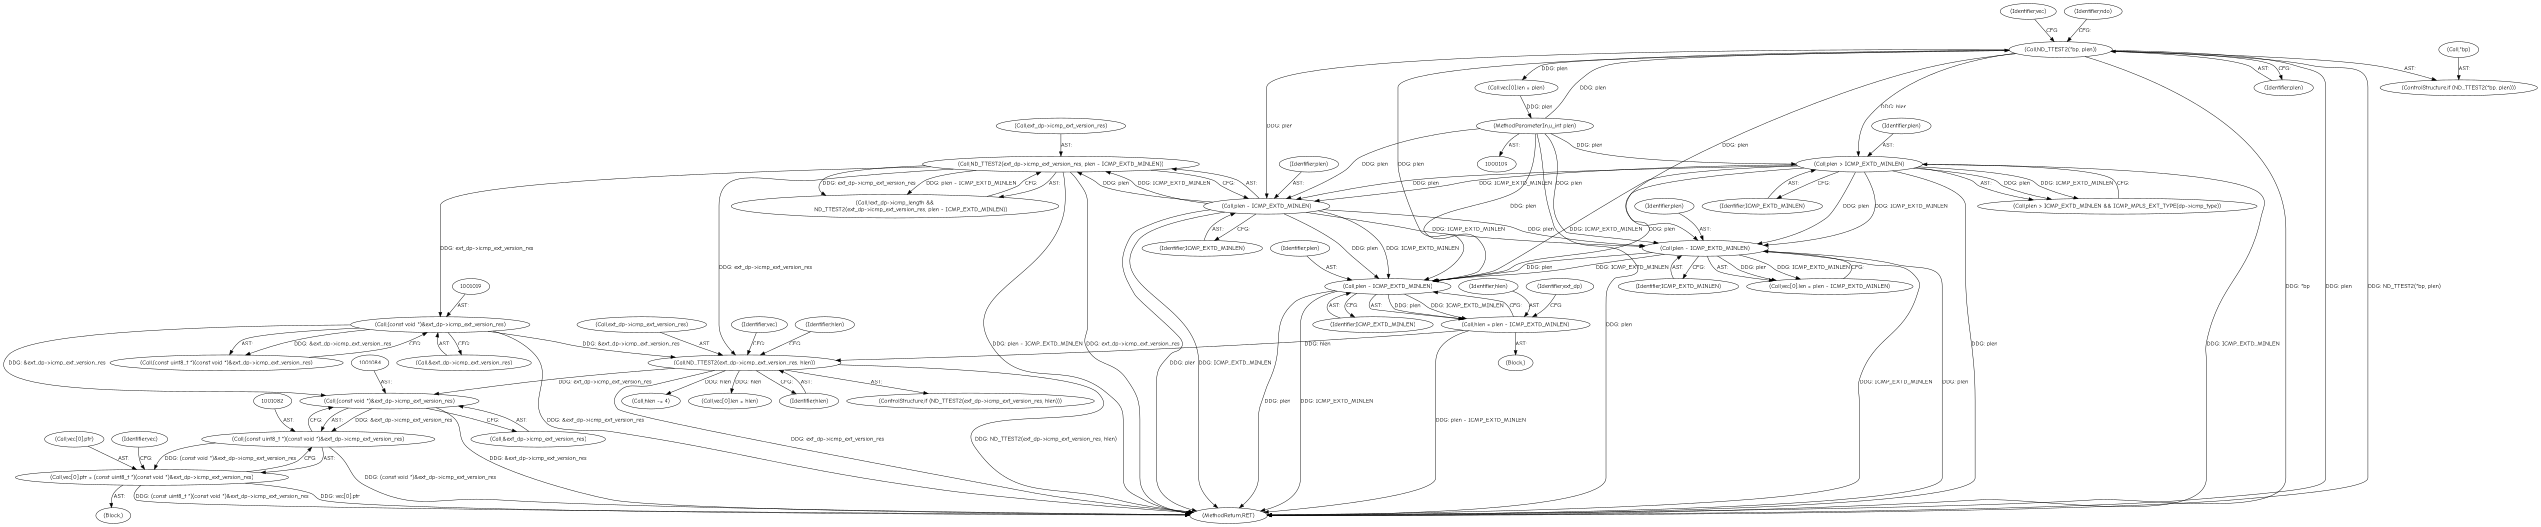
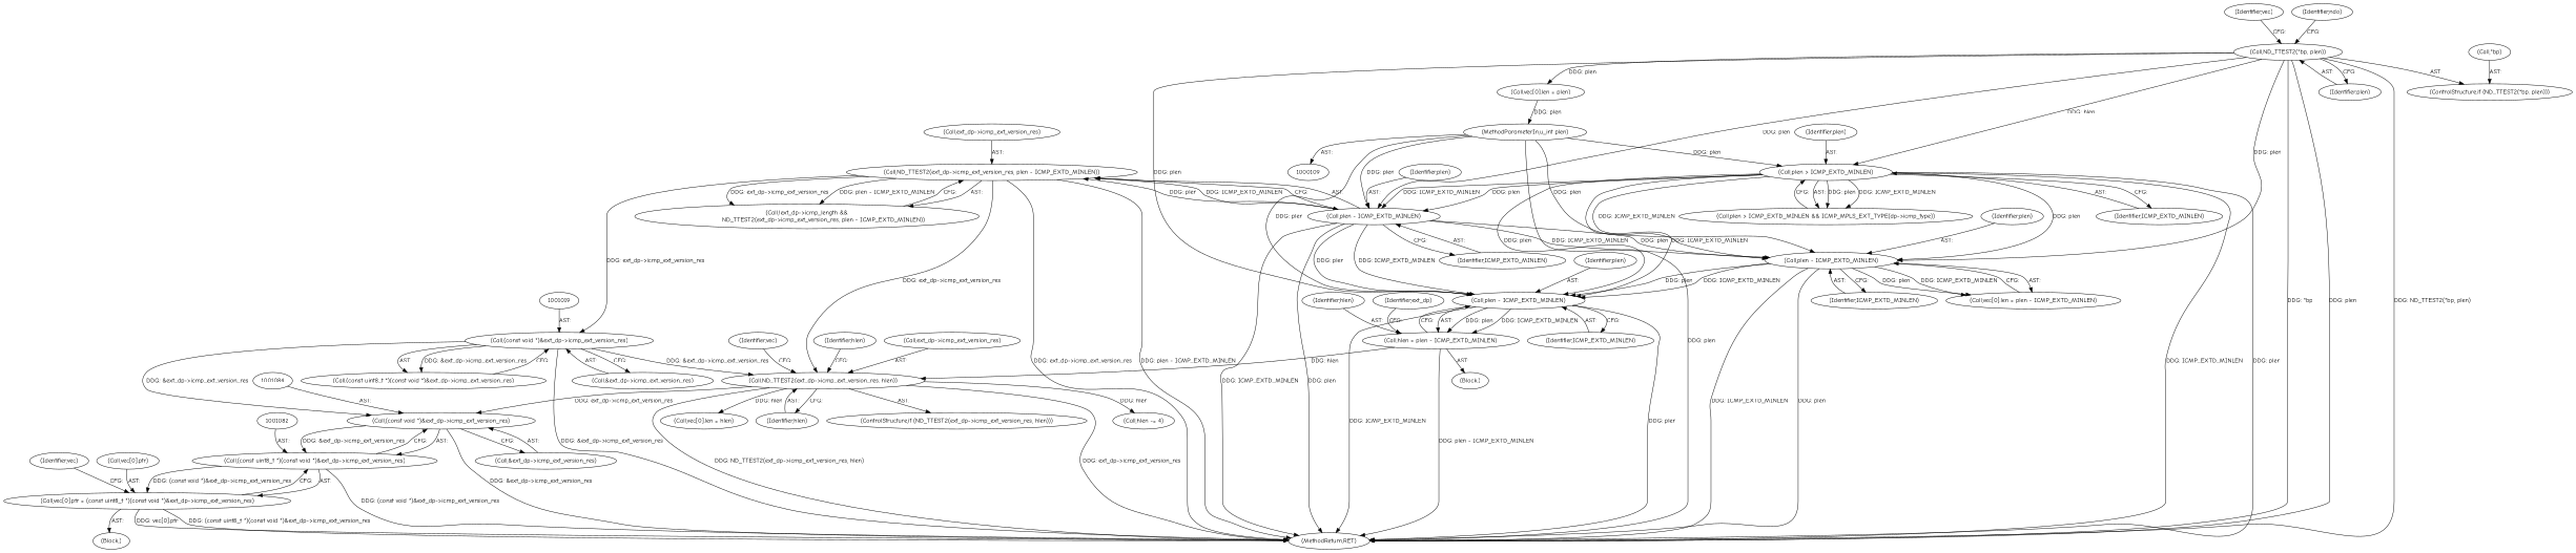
  digraph {
    fontname="Comic Neue"
    node [fontname="Comic Neue"]
    edge [fontname="Comic Neue"]
    n1 [label="(Call,(const void *)&ext_dp->icmp_ext_version_res)"]
    n2 [label="(Call,(const uint8_t *)(const void *)&ext_dp->icmp_ext_version_res)"]
    n3 [label="(MethodReturn,RET)"]
    n4 [label="(Call,&ext_dp->icmp_ext_version_res)"]
    n5 [label="(Call,vec[0].ptr = (const uint8_t *)(const void *)&ext_dp->icmp_ext_version_res)"]
    n6 [label="(Call,(const void *)&ext_dp->icmp_ext_version_res)"]
    n7 [label="(Call,ND_TTEST2(ext_dp->icmp_ext_version_res, hlen))"]
    n8 [label="(Call,&ext_dp->icmp_ext_version_res)"]
    n9 [label="(Call,(const uint8_t *)(const void *)&ext_dp->icmp_ext_version_res)"]
    n10 [label="(Call,hlen -= 4)"]
    n11 [label="(Call,vec[0].len = hlen)"]
    n12 [label="(Identifier,hlen)"]
    n13 [label="(ControlStructure,if (ND_TTEST2(ext_dp->icmp_ext_version_res, hlen)))"]
    n14 [label="(Call,ND_TTEST2(ext_dp->icmp_ext_version_res, plen - ICMP_EXTD_MINLEN))"]
    n15 [label="(Call,plen - ICMP_EXTD_MINLEN)"]
    n16 [label="(Call,!ext_dp->icmp_length &&\n                ND_TTEST2(ext_dp->icmp_ext_version_res, plen - ICMP_EXTD_MINLEN))"]
    n17 [label="(Call,plen - ICMP_EXTD_MINLEN)"]
    n18 [label="(Call,plen - ICMP_EXTD_MINLEN)"]
    n19 [label="(Identifier,ICMP_EXTD_MINLEN)"]
    n20 [label="(Call,hlen = plen - ICMP_EXTD_MINLEN)"]
    n21 [label="(Identifier,ICMP_EXTD_MINLEN)"]
    n22 [label="(Call,vec[0].len = plen - ICMP_EXTD_MINLEN)"]
    n23 [label="(Identifier,ICMP_EXTD_MINLEN)"]
    n24 [label="(Call,ND_TTEST2(*bp, plen))"]
    n25 [label="(Call,plen > ICMP_EXTD_MINLEN)"]
    n26 [label="(Call,vec[0].len = plen)"]
    n27 [label="(ControlStructure,if (ND_TTEST2(*bp, plen)))"]
    n28 [label="(Identifier,plen)"]
    n29 [label="(Call,plen > ICMP_EXTD_MINLEN && ICMP_MPLS_EXT_TYPE(dp->icmp_type))"]
    n30 [label="(Identifier,ICMP_EXTD_MINLEN)"]
    n31 [label="(MethodParameterIn,u_int plen)"]
    1000109
    n33 [label="(Block,)"]
    n34 [label="(Block,)"]
    n35 [label="(Identifier,vec)"]
    n36 [label="(Identifier,hlen)"]
    n37 [label="(Call,vec[0].ptr)"]
    n38 [label="(Identifier,ext_dp)"]
    n39 [label="(Call,ext_dp->icmp_ext_version_res)"]
    n40 [label="(Call,ext_dp->icmp_ext_version_res)"]
    n41 [label="(Identifier,plen)"]
    n42 [label="(Identifier,hlen)"]
    n43 [label="(Call,*bp)"]
    n44 [label="(Identifier,vec)"]
    n45 [label="(Identifier,plen)"]
    n46 [label="(Identifier,vec)"]
    n47 [label="(Identifier,ndo)"]
    n48 [label="(Identifier,plen)"]
    n49 [label="(Identifier,plen)"]
    1001084
    1001019
    1001082
    n1 -> n2 [label="AST: "]
    n1 -> n2 [label="DDG: &ext_dp->icmp_ext_version_res"]
    n1 -> n3 [label="DDG: &ext_dp->icmp_ext_version_res"]
    n1 -> n4 [label="CFG: "]
    n2 -> n1 [label="CFG: "]
    n2 -> n3 [label="DDG: (const void *)&ext_dp->icmp_ext_version_res"]
    n2 -> n5 [label="AST: "]
    n2 -> n5 [label="DDG: (const void *)&ext_dp->icmp_ext_version_res"]
    n4 -> n1 [label="AST: "]
    n5 -> n2 [label="CFG: "]
    n5 -> n3 [label="DDG: vec[0].ptr"]
    n5 -> n3 [label="DDG: (const uint8_t *)(const void *)&ext_dp->icmp_ext_version_res"]
    n5 -> n34 [label="AST: "]
    n6 -> n1 [label="DDG: &ext_dp->icmp_ext_version_res"]
    n6 -> n3 [label="DDG: &ext_dp->icmp_ext_version_res"]
    n6 -> n7 [label="DDG: &ext_dp->icmp_ext_version_res"]
    n6 -> n8 [label="CFG: "]
    n6 -> n9 [label="AST: "]
    n6 -> n9 [label="DDG: &ext_dp->icmp_ext_version_res"]
    n7 -> n1 [label="DDG: ext_dp->icmp_ext_version_res"]
    n7 -> n3 [label="DDG: ND_TTEST2(ext_dp->icmp_ext_version_res, hlen)"]
    n7 -> n3 [label="DDG: ext_dp->icmp_ext_version_res"]
    n7 -> n10 [label="DDG: hlen"]
    n7 -> n11 [label="DDG: hlen"]
    n7 -> n12 [label="CFG: "]
    n7 -> n13 [label="AST: "]
    n8 -> n6 [label="AST: "]
    n9 -> n6 [label="CFG: "]
    n12 -> n7 [label="AST: "]
    n14 -> n3 [label="DDG: ext_dp->icmp_ext_version_res"]
    n14 -> n3 [label="DDG: plen - ICMP_EXTD_MINLEN"]
    n14 -> n6 [label="DDG: ext_dp->icmp_ext_version_res"]
    n14 -> n7 [label="DDG: ext_dp->icmp_ext_version_res"]
    n14 -> n15 [label="CFG: "]
    n14 -> n16 [label="AST: "]
    n14 -> n16 [label="DDG: ext_dp->icmp_ext_version_res"]
    n14 -> n16 [label="DDG: plen - ICMP_EXTD_MINLEN"]
    n15 -> n3 [label="DDG: ICMP_EXTD_MINLEN"]
    n15 -> n3 [label="DDG: plen"]
    n15 -> n14 [label="AST: "]
    n15 -> n14 [label="DDG: plen"]
    n15 -> n14 [label="DDG: ICMP_EXTD_MINLEN"]
    n15 -> n17 [label="DDG: plen"]
    n15 -> n17 [label="DDG: ICMP_EXTD_MINLEN"]
    n15 -> n18 [label="DDG: plen"]
    n15 -> n18 [label="DDG: ICMP_EXTD_MINLEN"]
    n15 -> n19 [label="CFG: "]
    n16 -> n14 [label="CFG: "]
    n17 -> n3 [label="DDG: plen"]
    n17 -> n3 [label="DDG: ICMP_EXTD_MINLEN"]
    n17 -> n20 [label="AST: "]
    n17 -> n20 [label="DDG: plen"]
    n17 -> n20 [label="DDG: ICMP_EXTD_MINLEN"]
    n17 -> n21 [label="CFG: "]
    n18 -> n3 [label="DDG: ICMP_EXTD_MINLEN"]
    n18 -> n3 [label="DDG: plen"]
    n18 -> n17 [label="DDG: plen"]
    n18 -> n17 [label="DDG: ICMP_EXTD_MINLEN"]
    n18 -> n22 [label="AST: "]
    n18 -> n22 [label="DDG: plen"]
    n18 -> n22 [label="DDG: ICMP_EXTD_MINLEN"]
    n18 -> n23 [label="CFG: "]
    n19 -> n15 [label="AST: "]
    n20 -> n3 [label="DDG: plen - ICMP_EXTD_MINLEN"]
    n20 -> n7 [label="DDG: hlen"]
    n20 -> n17 [label="CFG: "]
    n20 -> n33 [label="AST: "]
    n21 -> n17 [label="AST: "]
    n22 -> n18 [label="CFG: "]
    n23 -> n18 [label="AST: "]
    n24 -> n3 [label="DDG: *bp"]
    n24 -> n3 [label="DDG: plen"]
    n24 -> n3 [label="DDG: ND_TTEST2(*bp, plen)"]
    n24 -> n15 [label="DDG: plen"]
    n24 -> n17 [label="DDG: plen"]
    n24 -> n18 [label="DDG: plen"]
    n24 -> n25 [label="DDG: hlen"]
    n24 -> n26 [label="DDG: plen"]
    n24 -> n27 [label="AST: "]
    n24 -> n28 [label="CFG: "]
    n25 -> n3 [label="DDG: ICMP_EXTD_MINLEN"]
    n25 -> n3 [label="DDG: plen"]
    n25 -> n15 [label="DDG: plen"]
    n25 -> n15 [label="DDG: ICMP_EXTD_MINLEN"]
    n25 -> n17 [label="DDG: plen"]
    n25 -> n17 [label="DDG: ICMP_EXTD_MINLEN"]
    n25 -> n18 [label="DDG: plen"]
    n25 -> n18 [label="DDG: ICMP_EXTD_MINLEN"]
    n25 -> n29 [label="AST: "]
    n25 -> n29 [label="DDG: plen"]
    n25 -> n29 [label="DDG: ICMP_EXTD_MINLEN"]
    n25 -> n30 [label="CFG: "]
    n26 -> n31 [label="DDG: plen"]
    n28 -> n24 [label="AST: "]
    n29 -> n25 [label="CFG: "]
    n30 -> n25 [label="AST: "]
    n31 -> n3 [label="DDG: plen"]
    n31 -> n15 [label="DDG: plen"]
    n31 -> n17 [label="DDG: plen"]
    n31 -> n18 [label="DDG: plen"]
-   n31 -> n24 [label="DDG: plen"]
    n31 -> n25 [label="DDG: plen"]
    n31 -> 1000109 [label="AST: "]
    n35 -> n24 [label="CFG: "]
    n36 -> n7 [label="CFG: "]
    n37 -> n5 [label="AST: "]
    n38 -> n20 [label="CFG: "]
    n39 -> n7 [label="AST: "]
    n40 -> n14 [label="AST: "]
    n41 -> n17 [label="AST: "]
    n42 -> n20 [label="AST: "]
    n43 -> n27 [label="AST: "]
    n44 -> n7 [label="CFG: "]
    n45 -> n18 [label="AST: "]
    n46 -> n5 [label="CFG: "]
    n47 -> n24 [label="CFG: "]
    n48 -> n15 [label="AST: "]
    n49 -> n25 [label="AST: "]
    1001084 -> n1 [label="AST: "]
    1001019 -> n6 [label="AST: "]
    1001082 -> n2 [label="AST: "]
  }
